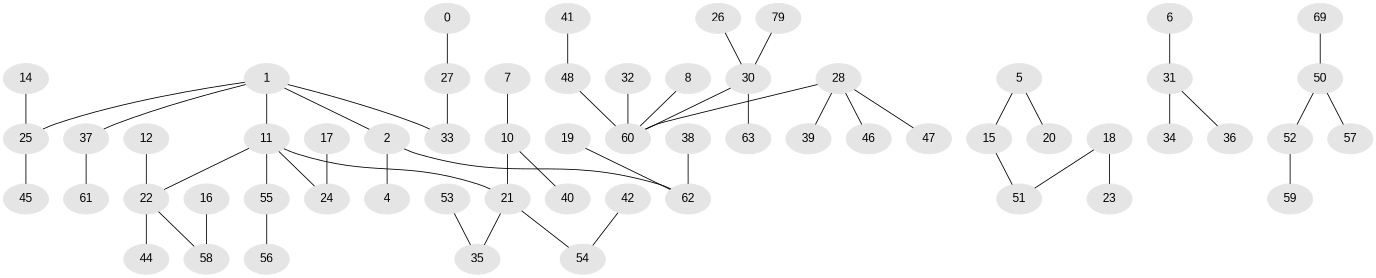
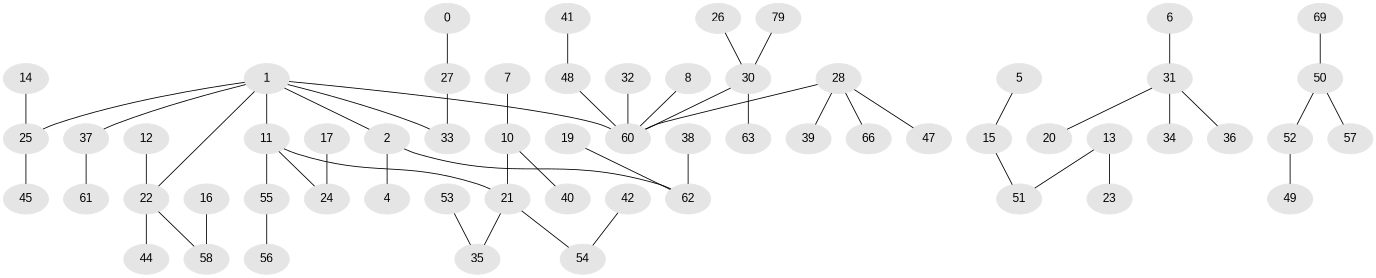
  graph {
    fontname="Liberation Sans"
    node [color=gray90 fontname="Liberation Sans" style=filled]
    edge [fontname="Liberation Sans" weight=1.0]
    1
    2
    11
    22
    25
    33
    37
    60
    4
    62
    21
    24
    55
    58
    44
    45
    61
    31
    34
    36
    5
    20
    15
    7
    10
    6
    40
    8
    n29 [label=0]
    27
    35
    54
    56
    12
-   13 [label=18]
+   13
    51
    23
    14
    16
    17
    19
    52
-   59
+   59 [label=49]
    26
    30
    n46 [label=63]
    28
    39
-   46
+   46 [label=66]
    47
    n51 [label=79]
    32
    38
    41
    48
    42
    n57 [label=69]
    50
    57
    53
    1 -- 2
    1 -- 11
-   11 -- 22
+   1 -- 22
    1 -- 25
    1 -- 33
    1 -- 37
+   1 -- 60
    2 -- 4
    2 -- 62
    11 -- 21
    11 -- 24
    11 -- 55
    22 -- 58
    22 -- 44
    25 -- 45
    37 -- 61
    21 -- 35
    21 -- 54
    55 -- 56
    31 -- 34
    31 -- 36
-   5 -- 20
+   31 -- 20
    5 -- 15
    15 -- 51
    7 -- 10
    10 -- 21
    10 -- 40
    6 -- 31
    8 -- 60
    n29 -- 27
    27 -- 33
    12 -- 22
    13 -- 51
    13 -- 23
    14 -- 25
    16 -- 58
    17 -- 24
    19 -- 62
    52 -- 59
    26 -- 30
    30 -- 60
    30 -- n46
    28 -- 60
    28 -- 39
    28 -- 46
    28 -- 47
    n51 -- 30
    32 -- 60
    38 -- 62
    41 -- 48
    48 -- 60
    42 -- 54
    n57 -- 50
    50 -- 52
    50 -- 57
    53 -- 35
  }
